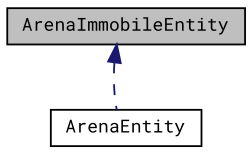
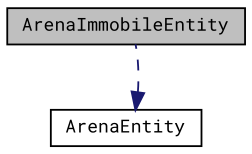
  digraph {
    fontname="Roboto Mono"
    node [color=black fontname="Roboto Mono" fontsize=10 shape=record style=filled]
    n1 [fillcolor=grey75 fontcolor=black height=0.2 label=ArenaImmobileEntity width=0.4]
    n2 [fillcolor=white height=0.2 label=ArenaEntity width=0.4]
-   n1 -> n2 [color=midnightblue dir=back fontname="Roboto Mono" fontsize=10 labelfontname=Helvetica labelfontsize=10 style=dashed]
+   n2 -> n1 [color=midnightblue dir=back fontname="Roboto Mono" fontsize=10 labelfontname=Helvetica labelfontsize=10 style=dashed]
  }
